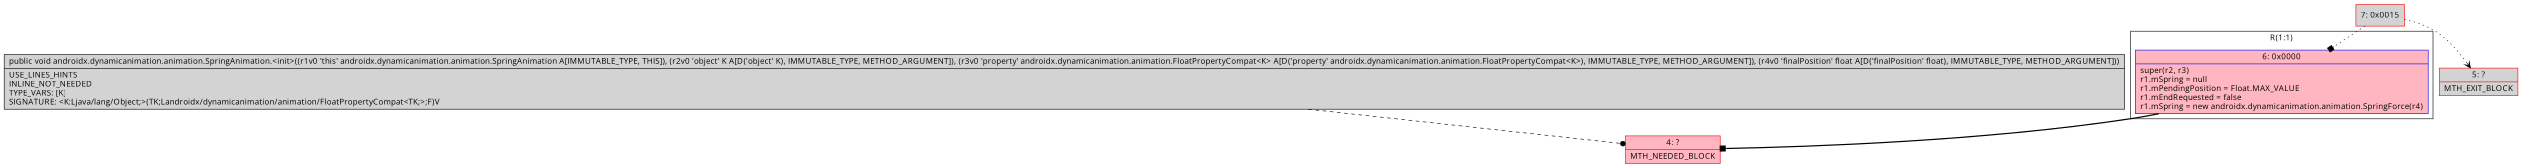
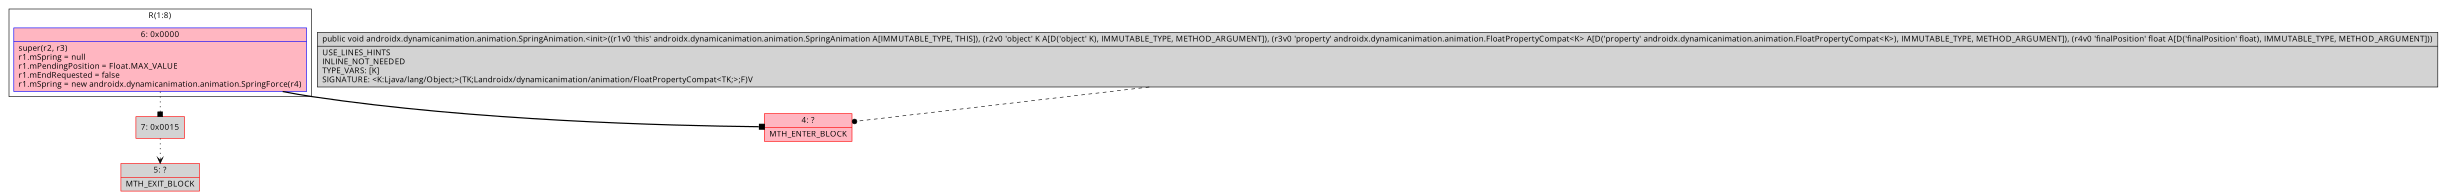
  digraph {
    fontname="Open Sans"
    node [color=red fillcolor=lightgrey fontname="Open Sans" shape=record style=filled]
    edge [arrowhead=box fontname="Open Sans" style=dotted]
    n1 [color=blue fillcolor=lightpink label="{6\:\ 0x0000|super(r2, r3)\lr1.mSpring = null\lr1.mPendingPosition = Float.MAX_VALUE\lr1.mEndRequested = false\lr1.mSpring = new androidx.dynamicanimation.animation.SpringForce(r4)\l}"]
    n2 [label="{7\:\ 0x0015}"]
-   n3 [fillcolor=lightpink label="{4\:\ ?|MTH_NEEDED_BLOCK\l}"]
+   n3 [fillcolor=lightpink label="{4\:\ ?|MTH_ENTER_BLOCK\l}"]
    n4 [label="{5\:\ ?|MTH_EXIT_BLOCK\l}"]
    n5 [label="{public void androidx.dynamicanimation.animation.SpringAnimation.\<init\>((r1v0 'this' androidx.dynamicanimation.animation.SpringAnimation A[IMMUTABLE_TYPE, THIS]), (r2v0 'object' K A[D('object' K), IMMUTABLE_TYPE, METHOD_ARGUMENT]), (r3v0 'property' androidx.dynamicanimation.animation.FloatPropertyCompat\<K\> A[D('property' androidx.dynamicanimation.animation.FloatPropertyCompat\<K\>), IMMUTABLE_TYPE, METHOD_ARGUMENT]), (r4v0 'finalPosition' float A[D('finalPosition' float), IMMUTABLE_TYPE, METHOD_ARGUMENT]))  | USE_LINES_HINTS\lINLINE_NOT_NEEDED\lTYPE_VARS: [K]\lSIGNATURE: \<K:Ljava\/lang\/Object;\>(TK;Landroidx\/dynamicanimation\/animation\/FloatPropertyCompat\<TK;\>;F)V\l}" color=""]
    subgraph cluster_1 {
-     label="R(1:1)"
+     label="R(1:8)"
      n1
    }
-   n2 -> n1
+   n1 -> n2
    n1 -> n3 [style=bold]
    n2 -> n4 [arrowhead=vee]
    n5 -> n3 [arrowhead=dot style=dashed]
  }
